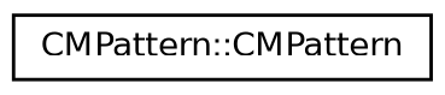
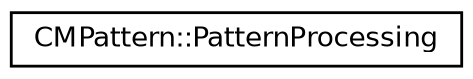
  digraph {
    rankdir=LR
-   n1 [color=black fillcolor=white fontname=Helvetica fontsize=10 height=0.2 label="CMPattern::CMPattern" shape=record style=filled width=0.4]
+   n1 [color=black fillcolor=white fontname=Helvetica fontsize=10 height=0.2 label="CMPattern::PatternProcessing" shape=record style=filled width=0.4]
  }
